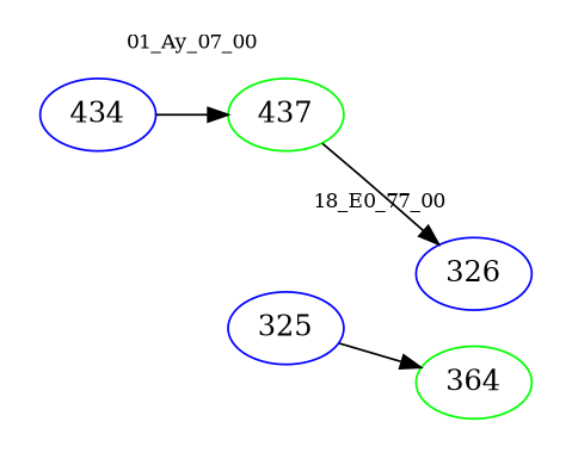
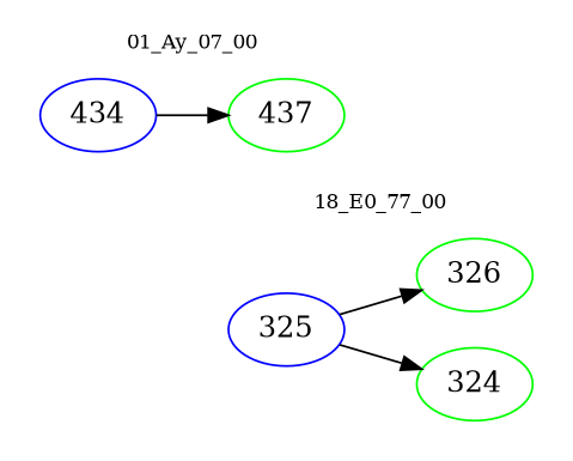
  digraph {
    rankdir=LR
    node [color=blue]
    edge [color=black]
    n1 [label=434]
    n2 [color=green label=437]
    n3 [label=325]
-   n4 [color=green label=364]
-   n5 [label=326]
+   n4 [color=green label=324]
+   n5 [color=green label=326]
    subgraph cluster_1 {
      color=white
      fontsize=10
      label="01_Ay_07_00"
      n1
      n2
    }
    subgraph cluster_2 {
      color=white
      fontsize=10
      label="18_E0_77_00"
      n3
      n4
      n5
    }
    n1 -> n2
    n3 -> n4
-   n2 -> n5
+   n3 -> n5
  }
